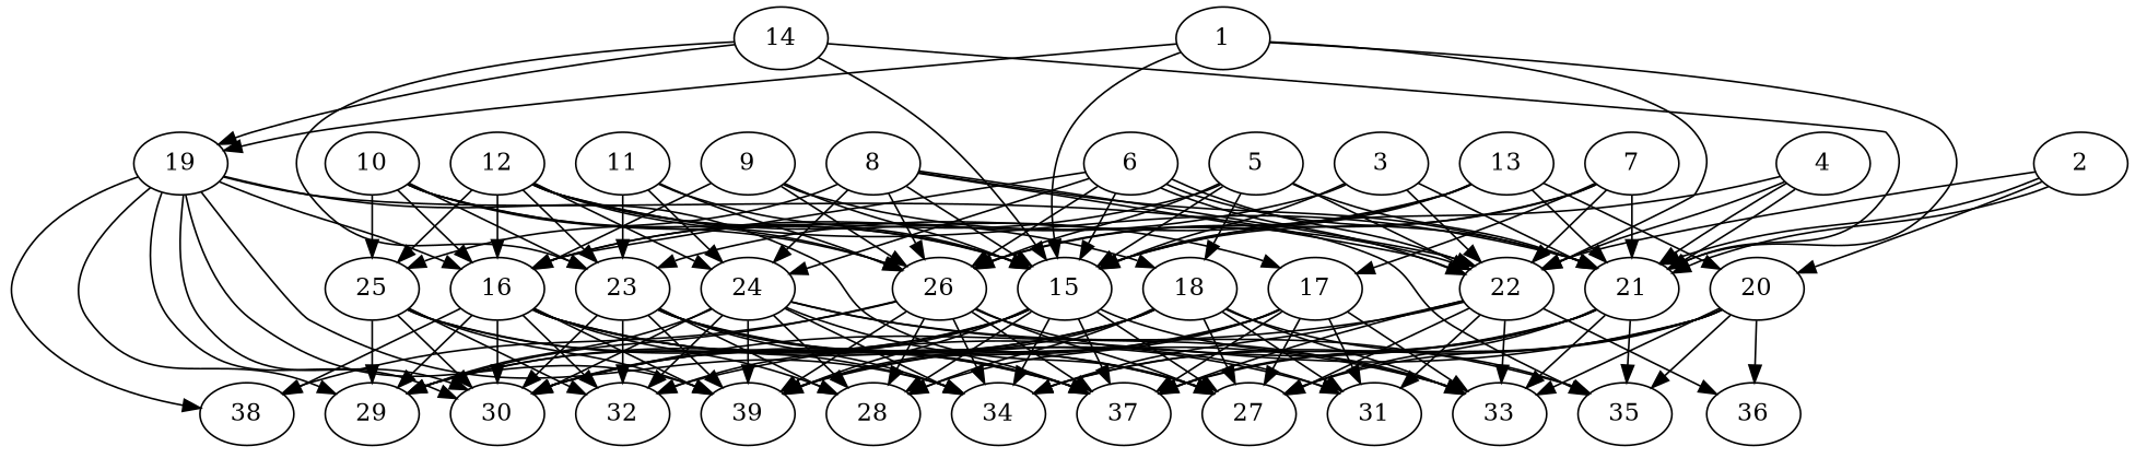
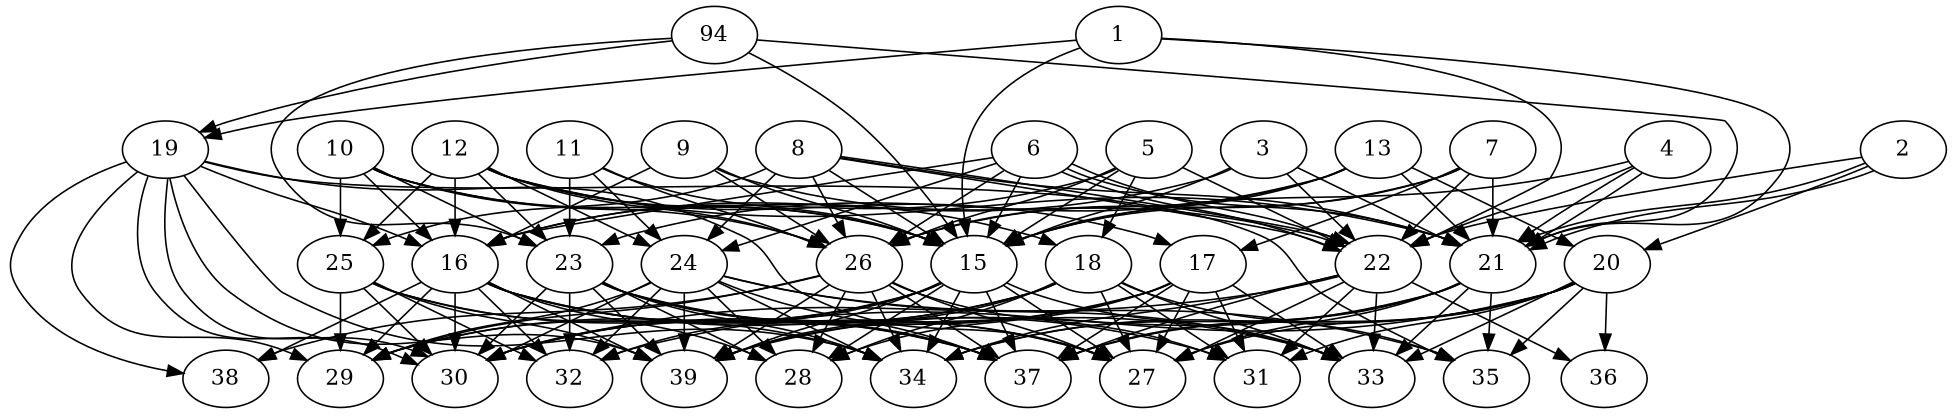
  digraph {
    node [alpha=0.11]
    1 [alpha=0.04 expect_size=30922752]
    15 [alpha=0.16 expect_size=10643456]
    19 [alpha=0.03 expect_size=32366592]
    21 [alpha=0.14 expect_size=8834048]
    22 [alpha=0.10 expect_size=26957824]
    27 [alpha=0.15 expect_size=34433024]
    28 [alpha=0.02 expect_size=30394368]
    29 [alpha=0.13 expect_size=20622336]
    30 [alpha=0.05 expect_size=27742208]
    32 [alpha=0.06 expect_size=45784064]
    33 [alpha=0.09 expect_size=22712320]
    34 [alpha=0.07 expect_size=27952128]
    37 [alpha=0.00 expect_size=38457344]
    39 [alpha=0.19 expect_size=31003648]
    38 [alpha=0.04 expect_size=26403840]
    35 [alpha=0.07 expect_size=6167552]
    16 [alpha=0.02 expect_size=23233536]
    31 [alpha=0.15 expect_size=11840512]
    36 [alpha=0.14 expect_size=43692032]
    2 [expect_size=39939072]
    20 [alpha=0.13 expect_size=29181952]
    3 [alpha=0.02 expect_size=43382784]
    4 [alpha=0.08 expect_size=44279808]
    5 [alpha=0.05 expect_size=44388352]
    18 [alpha=0.16 expect_size=47080448]
    26 [alpha=0.18 expect_size=29575168]
    6 [expect_size=44733440]
    24 [expect_size=14198784]
    7 [alpha=0.19 expect_size=41181184]
    17 [alpha=0.18 expect_size=48961536]
    8 [alpha=0.14 expect_size=28716032]
    25 [alpha=0.16 expect_size=38380544]
    9 [alpha=0.19 expect_size=14268416]
    10 [expect_size=9178112]
    23 [alpha=0.02 expect_size=36535296]
    11 [alpha=0.08 expect_size=45581312]
    12 [alpha=0.04 expect_size=8212480]
    13 [expect_size=34026496]
-   14 [alpha=0.10 expect_size=39529472]
+   14 [alpha=0.10 expect_size=39529472 label=94]
    1 -> 15
    1 -> 19
    1 -> 21
    1 -> 22
    15 -> 27
    15 -> 28
    15 -> 29
    15 -> 30
    15 -> 32
    15 -> 33
    15 -> 34
    15 -> 37
    15 -> 39
    19 -> 27
    19 -> 29
    19 -> 30
    19 -> 30
    19 -> 34
    19 -> 39
    19 -> 38
    19 -> 35
    19 -> 16
    21 -> 27
    21 -> 33
    21 -> 34
    21 -> 37
    21 -> 39
    21 -> 35
    22 -> 27
    22 -> 30
    22 -> 33
    22 -> 34
    22 -> 37
    22 -> 31
    22 -> 36
    16 -> 27
    16 -> 28
    16 -> 29
    16 -> 30
    16 -> 32
    16 -> 37
    16 -> 39
    16 -> 38
    16 -> 31
    2 -> 21
    2 -> 21
    2 -> 22
    2 -> 20
    20 -> 27
    20 -> 32
    20 -> 33
    20 -> 34
    20 -> 37
    20 -> 35
+   20 -> 31
    20 -> 36
    3 -> 15
    3 -> 21
    3 -> 22
    3 -> 16
    4 -> 15
    4 -> 21
    4 -> 21
    4 -> 22
    5 -> 15
-   5 -> 21
    5 -> 22
    5 -> 16
    5 -> 18
    5 -> 26
    18 -> 27
    18 -> 28
    18 -> 29
    18 -> 30
    18 -> 33
    18 -> 39
    18 -> 35
    18 -> 31
    26 -> 27
    26 -> 28
    26 -> 29
    26 -> 34
    26 -> 37
    26 -> 39
    26 -> 38
    26 -> 31
    6 -> 15
    6 -> 21
    6 -> 22
    6 -> 22
    6 -> 16
    6 -> 26
    6 -> 24
    24 -> 28
    24 -> 29
    24 -> 30
    24 -> 32
    24 -> 33
    24 -> 34
    24 -> 37
    24 -> 39
    24 -> 35
    7 -> 15
    7 -> 21
    7 -> 22
    7 -> 26
    7 -> 17
    17 -> 27
    17 -> 28
    17 -> 30
    17 -> 33
    17 -> 37
    17 -> 39
    17 -> 31
    8 -> 15
    8 -> 21
    8 -> 22
    8 -> 22
    8 -> 26
    8 -> 24
    8 -> 25
    25 -> 29
    25 -> 30
    25 -> 32
    25 -> 34
    25 -> 37
    25 -> 39
    9 -> 15
    9 -> 22
    9 -> 16
    9 -> 26
    10 -> 15
    10 -> 16
    10 -> 18
    10 -> 26
    10 -> 25
    10 -> 23
    23 -> 27
    23 -> 28
    23 -> 30
    23 -> 32
    23 -> 33
    23 -> 34
    23 -> 37
    23 -> 39
    11 -> 15
    11 -> 26
    11 -> 24
    11 -> 23
    12 -> 15
    12 -> 21
    12 -> 16
    12 -> 26
    12 -> 24
    12 -> 17
    12 -> 25
    12 -> 23
    13 -> 15
    13 -> 21
    13 -> 20
    13 -> 26
    13 -> 23
    14 -> 15
    14 -> 19
    14 -> 21
    14 -> 23
  }
